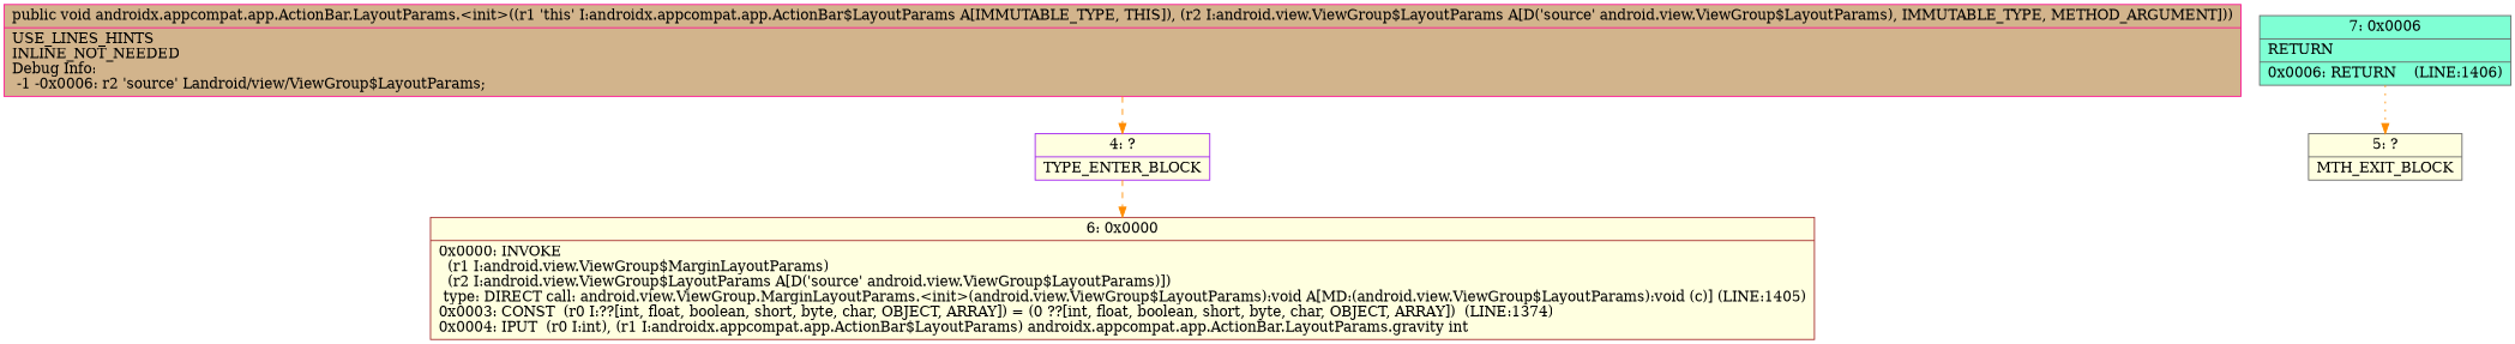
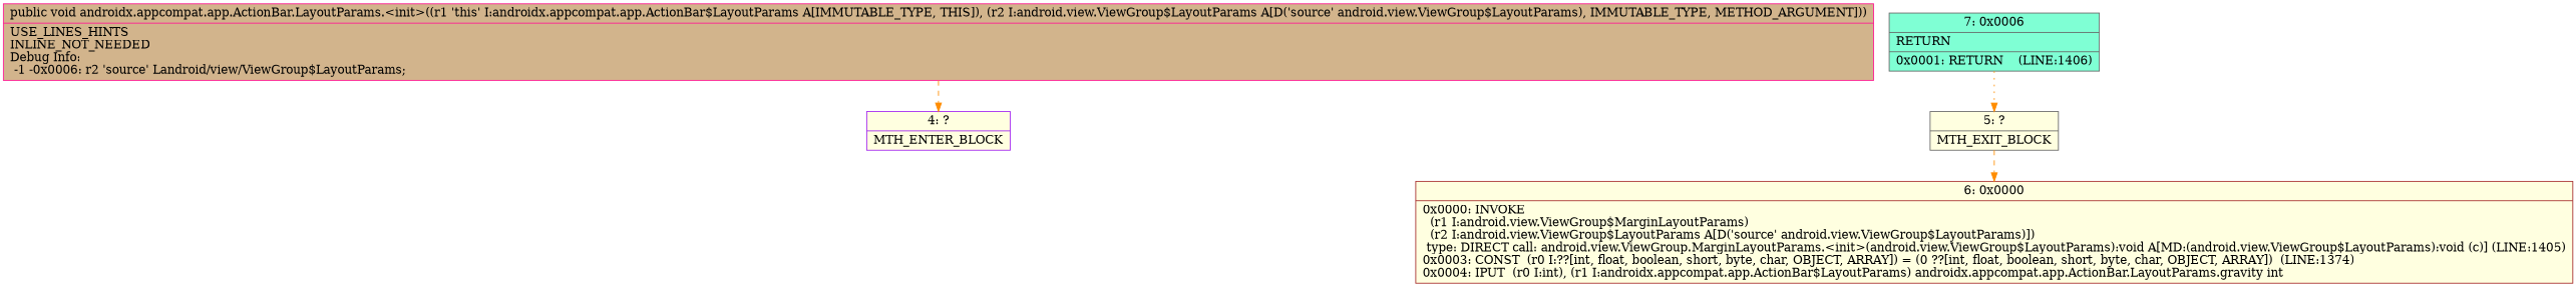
  digraph {
    node [color=gray40 fillcolor=lightyellow shape=record style=filled]
    edge [color=darkorange style=dashed]
-   n1 [color=purple label="{4\:\ ?|TYPE_ENTER_BLOCK\l}"]
+   n1 [color=purple label="{4\:\ ?|MTH_ENTER_BLOCK\l}"]
    n2 [color=brown label="{6\:\ 0x0000|0x0000: INVOKE  \l  (r1 I:android.view.ViewGroup$MarginLayoutParams)\l  (r2 I:android.view.ViewGroup$LayoutParams A[D('source' android.view.ViewGroup$LayoutParams)])\l type: DIRECT call: android.view.ViewGroup.MarginLayoutParams.\<init\>(android.view.ViewGroup$LayoutParams):void A[MD:(android.view.ViewGroup$LayoutParams):void (c)] (LINE:1405)\l0x0003: CONST  (r0 I:??[int, float, boolean, short, byte, char, OBJECT, ARRAY]) = (0 ??[int, float, boolean, short, byte, char, OBJECT, ARRAY])  (LINE:1374)\l0x0004: IPUT  (r0 I:int), (r1 I:androidx.appcompat.app.ActionBar$LayoutParams) androidx.appcompat.app.ActionBar.LayoutParams.gravity int \l}"]
-   n3 [fillcolor=aquamarine label="{7\:\ 0x0006|RETURN\l|0x0006: RETURN    (LINE:1406)\l}"]
+   n3 [fillcolor=aquamarine label="{7\:\ 0x0006|RETURN\l|0x0001: RETURN    (LINE:1406)\l}"]
    n4 [label="{5\:\ ?|MTH_EXIT_BLOCK\l}"]
    n5 [color=deeppink fillcolor=tan label="{public void androidx.appcompat.app.ActionBar.LayoutParams.\<init\>((r1 'this' I:androidx.appcompat.app.ActionBar$LayoutParams A[IMMUTABLE_TYPE, THIS]), (r2 I:android.view.ViewGroup$LayoutParams A[D('source' android.view.ViewGroup$LayoutParams), IMMUTABLE_TYPE, METHOD_ARGUMENT]))  | USE_LINES_HINTS\lINLINE_NOT_NEEDED\lDebug Info:\l  \-1 \-0x0006: r2 'source' Landroid\/view\/ViewGroup$LayoutParams;\l}"]
-   n1 -> n2
+   n4 -> n2
    n3 -> n4 [style=dotted]
    n5 -> n1
  }
